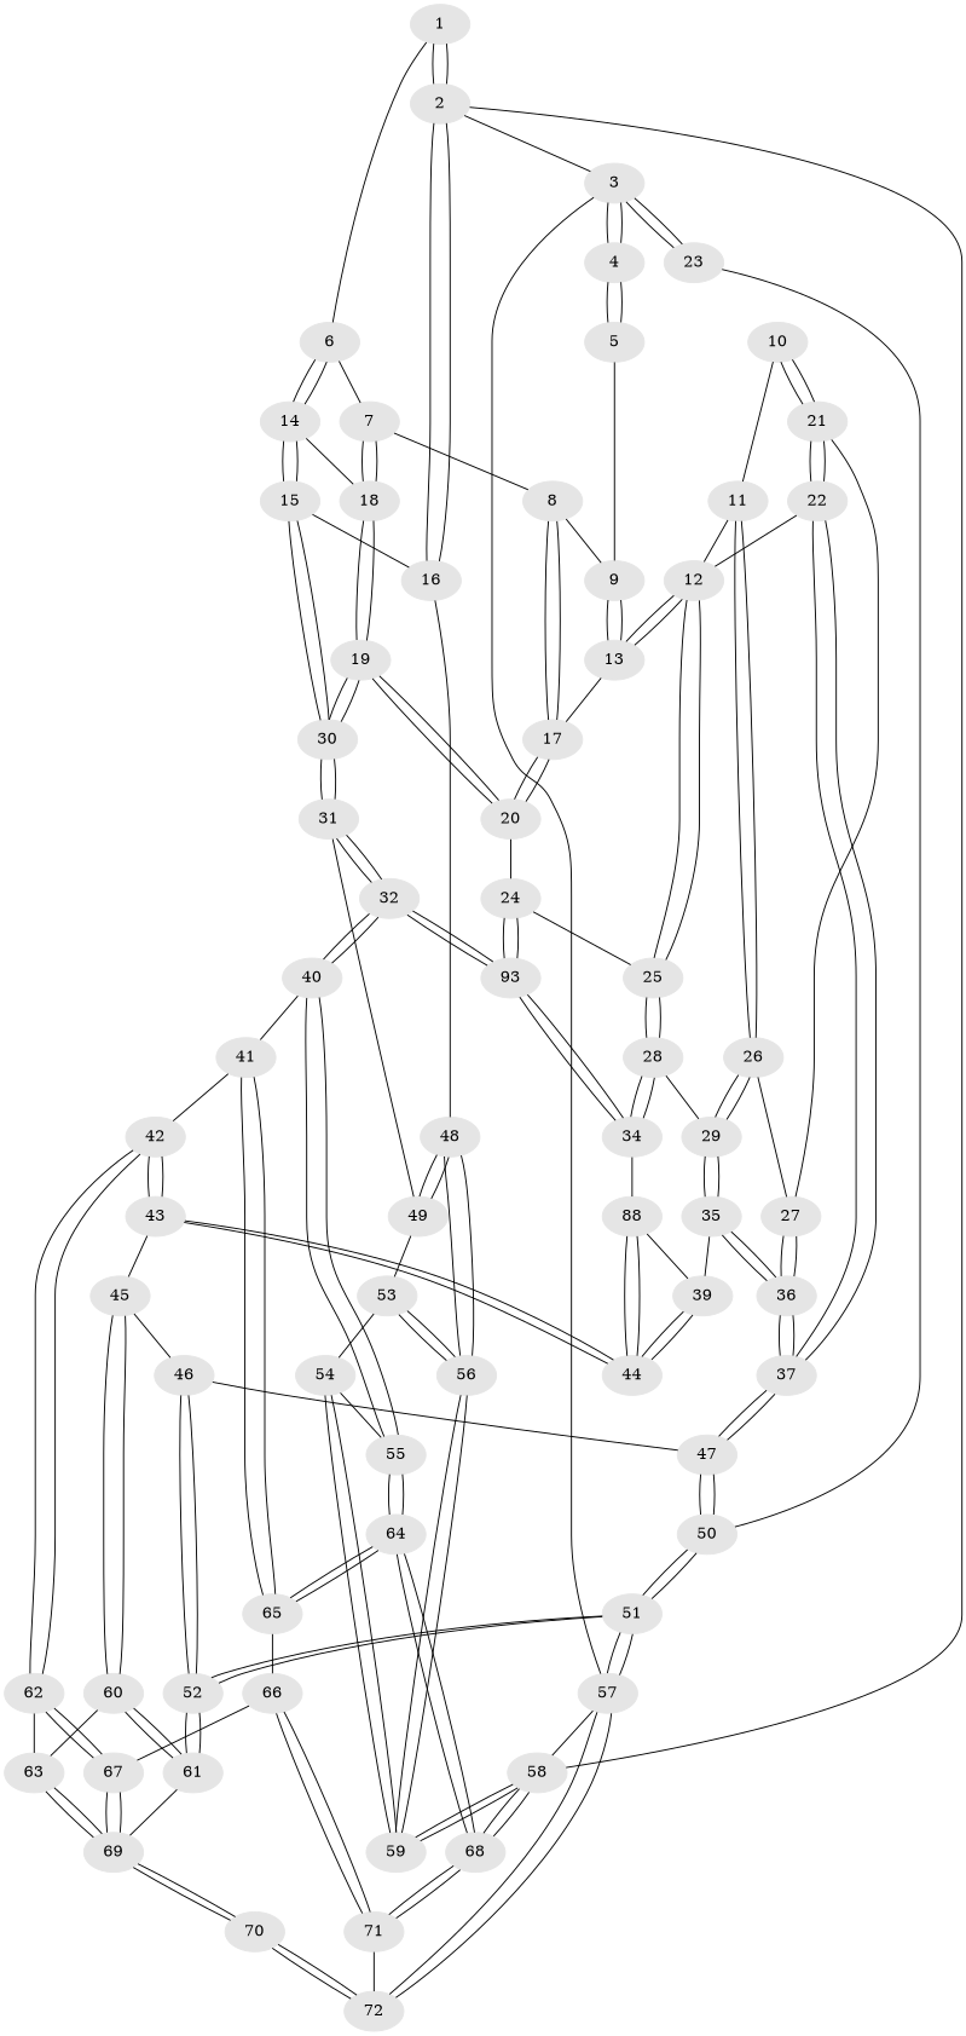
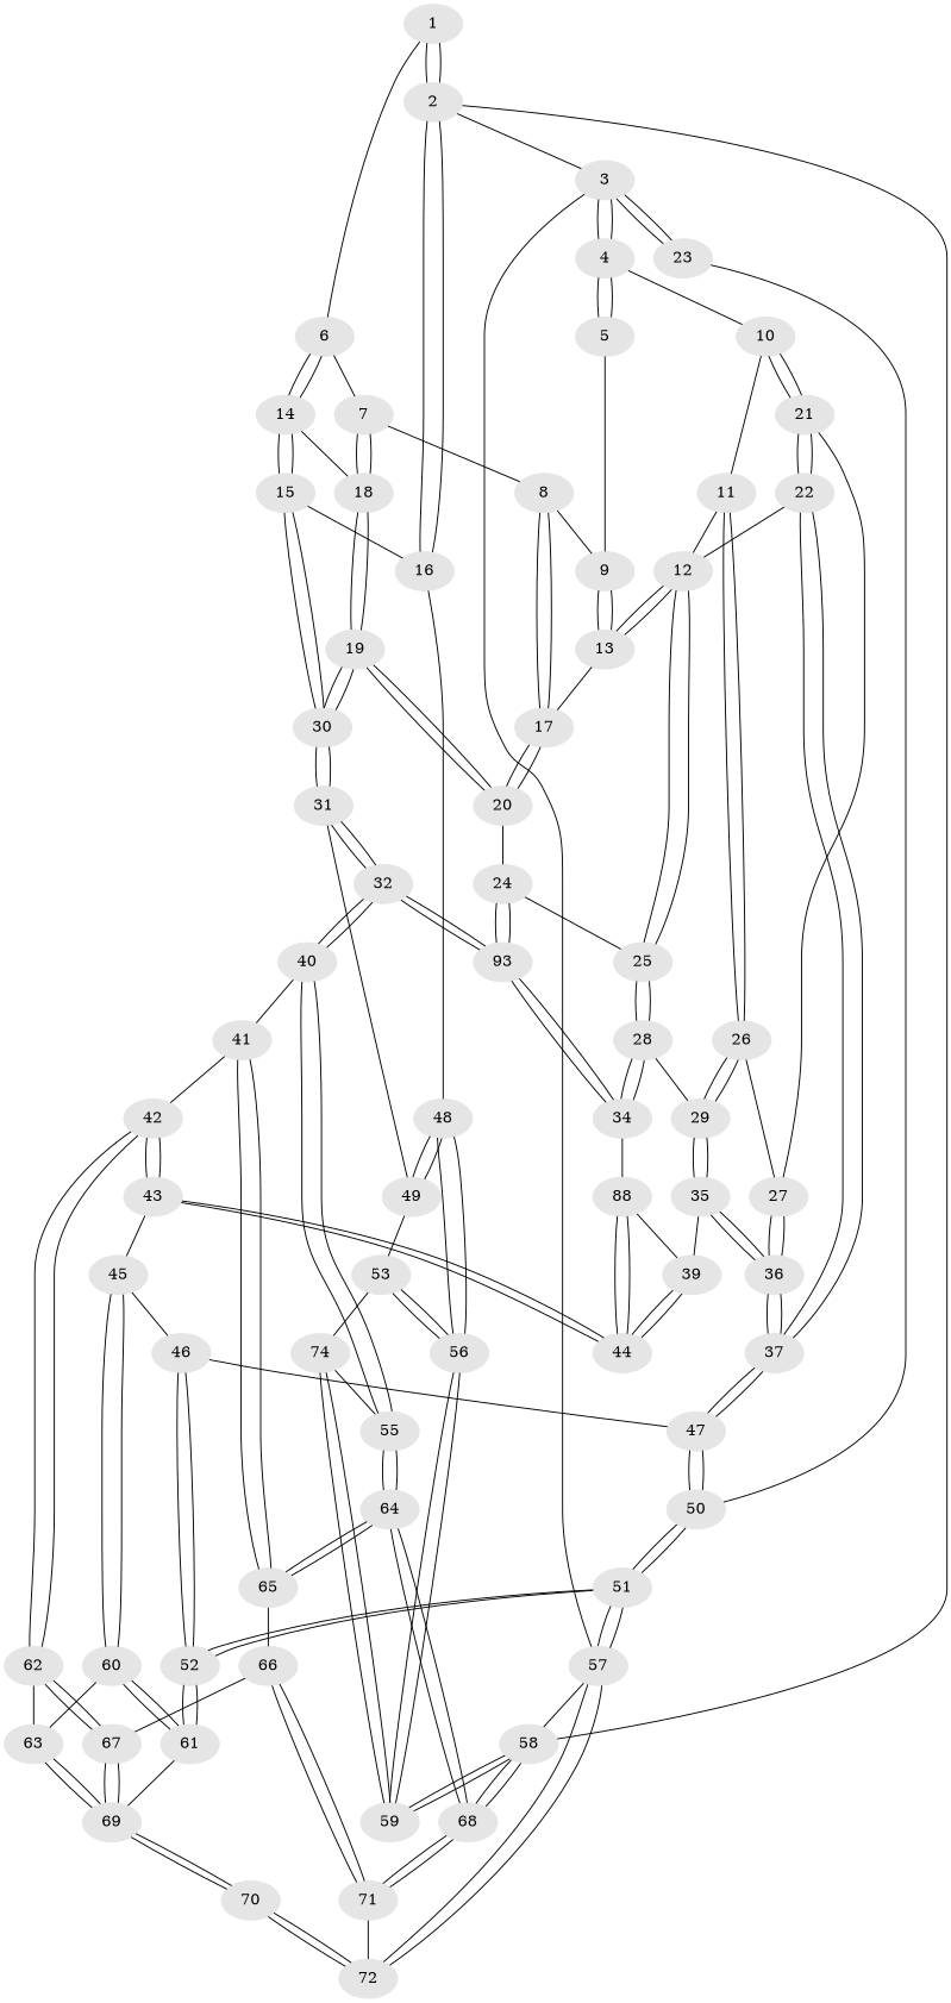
  graph {
    node [color=gray90 style=filled]
    1
    2
    6
    3
    16
    58
    7
    14
    4
    23
    57
    48
    59
    68
    5
    10
    50
    72
    9
    11
    21
    13
    8
    18
    15
    17
    19
    20
    12
    26
    22
    27
    25
    29
    28
    30
    31
    49
    56
    24
    n41 [label=93]
    37
    36
    47
    51
    34
    35
    n48 [label=88]
    39
    32
    40
    53
    41
    55
    44
    42
    65
    64
    43
    62
    66
    45
    63
    67
    46
    60
    52
    61
-   54
+   54 [label=74]
    69
    71
    70
    1 -- 2
    1 -- 2
    1 -- 6
    2 -- 3
    2 -- 16
    2 -- 16
    2 -- 58
    6 -- 7
    6 -- 14
    6 -- 14
    3 -- 4
    3 -- 4
    3 -- 23
    3 -- 23
    3 -- 57
    16 -- 48
    58 -- 59
    58 -- 59
    58 -- 68
    58 -- 68
    7 -- 8
    7 -- 18
    7 -- 18
    14 -- 18
    14 -- 15
    14 -- 15
    4 -- 5
    4 -- 5
+   4 -- 10
    23 -- 50
    57 -- 58
    57 -- 72
    57 -- 72
    48 -- 49
    48 -- 49
    48 -- 56
    48 -- 56
    68 -- 71
    68 -- 71
    5 -- 9
    10 -- 11
    10 -- 21
    10 -- 21
    50 -- 51
    50 -- 51
    9 -- 13
    9 -- 13
    11 -- 12
    11 -- 26
    11 -- 26
    21 -- 22
    21 -- 22
    21 -- 27
    13 -- 17
    8 -- 9
    8 -- 17
    8 -- 17
    18 -- 19
    18 -- 19
    15 -- 16
    15 -- 30
    15 -- 30
    17 -- 20
    17 -- 20
    19 -- 20
    19 -- 20
    19 -- 30
    19 -- 30
    20 -- 24
    12 -- 13
    12 -- 13
    12 -- 25
    12 -- 25
    26 -- 27
    26 -- 29
    26 -- 29
    22 -- 12
    22 -- 37
    22 -- 37
    27 -- 36
    27 -- 36
    25 -- 28
    25 -- 28
    29 -- 35
    29 -- 35
    28 -- 29
    28 -- 34
    28 -- 34
    30 -- 31
    30 -- 31
    31 -- 49
    31 -- 32
    31 -- 32
    49 -- 53
    56 -- 59
    56 -- 59
    24 -- 25
    24 -- n41
    24 -- n41
    n41 -- 34
    n41 -- 34
    37 -- 47
    37 -- 47
    36 -- 37
    36 -- 37
    47 -- 50
    47 -- 50
    51 -- 57
    51 -- 57
    51 -- 52
    51 -- 52
    34 -- n48
    35 -- 36
    35 -- 36
    35 -- 39
    n48 -- 39
    n48 -- 44
    n48 -- 44
    39 -- 44
    39 -- 44
    32 -- n41
    32 -- n41
    32 -- 40
    32 -- 40
    40 -- 41
    40 -- 55
    40 -- 55
    53 -- 56
    53 -- 56
    53 -- 54
    41 -- 42
    41 -- 65
    41 -- 65
    55 -- 64
    55 -- 64
    42 -- 43
    42 -- 43
    42 -- 62
    42 -- 62
    65 -- 66
    64 -- 68
    64 -- 68
    64 -- 65
    64 -- 65
    43 -- 44
    43 -- 44
    43 -- 45
    62 -- 63
    62 -- 67
    62 -- 67
    66 -- 67
    66 -- 71
    66 -- 71
    45 -- 46
    45 -- 60
    45 -- 60
    63 -- 69
    63 -- 69
    67 -- 69
    67 -- 69
    46 -- 47
    46 -- 52
    46 -- 52
    60 -- 63
    60 -- 61
    60 -- 61
    52 -- 61
    52 -- 61
    61 -- 69
    54 -- 59
    54 -- 59
    54 -- 55
    69 -- 70
    69 -- 70
    71 -- 72
    70 -- 72
    70 -- 72
  }
